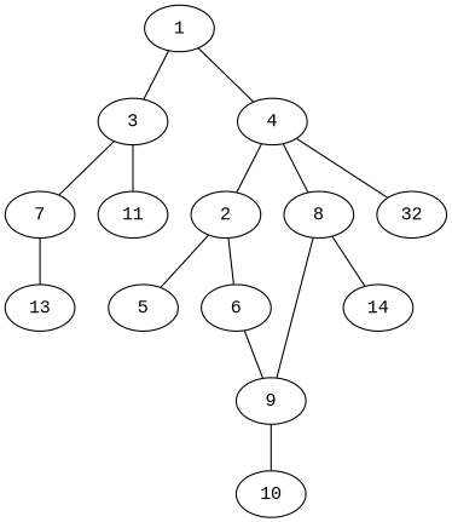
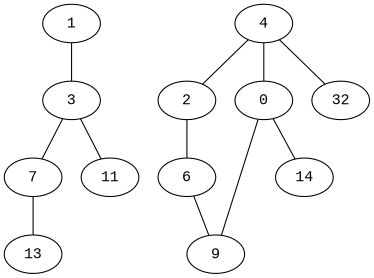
  graph {
    fontname="Liberation Mono"
    node [chem=C fontname="Liberation Mono"]
    edge [fontname="Liberation Mono" valence=1]
    1
    3
    4
    2 [chem=N]
-   5 [chem=O]
    6 [chem=O]
    7
    11 [chem=H]
-   8
+   8 [label=0]
    n10 [chem=H label=32]
    9
    13 [chem=H]
    14 [chem=H]
-   10 [chem=Br]
    1 -- 3 [valence=2]
-   1 -- 4
    3 -- 7
    3 -- 11
    4 -- 2
    4 -- 8 [valence=2]
    4 -- n10
-   2 -- 5 [valence=2]
    2 -- 6
    6 -- 9 [valence=2]
    7 -- 13
    8 -- 9
    8 -- 14
-   9 -- 10
  }
